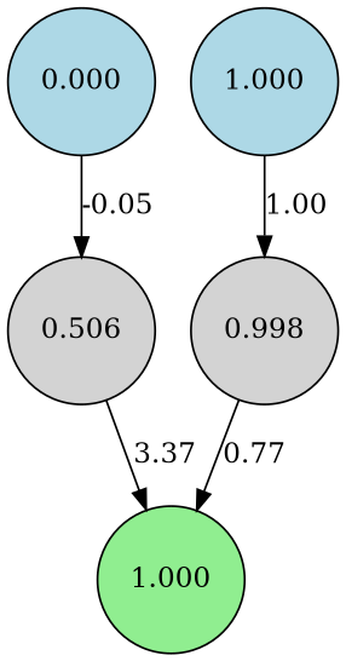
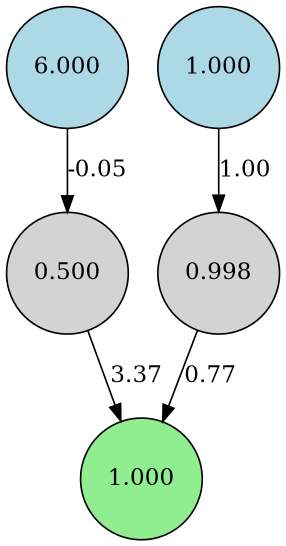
  digraph {
    rankdir=TB
    node [fillcolor=lightblue shape=circle style=filled]
-   n1 [label=0.000]
-   n2 [fillcolor=lightgray label=0.506]
+   n1 [label=6.000]
+   n2 [fillcolor=lightgray label=0.500]
    n3 [fillcolor=lightgreen label=1.000]
    n4 [label=1.000]
    n5 [fillcolor=lightgray label=0.998]
    n1 -> n2 [label=-0.05]
    n2 -> n3 [label=3.37]
    n4 -> n5 [label=1.00]
    n5 -> n3 [label=0.77]
  }
